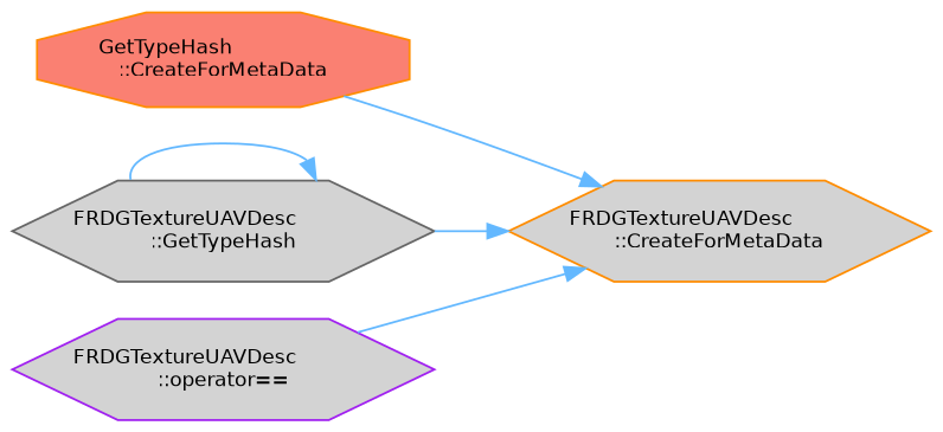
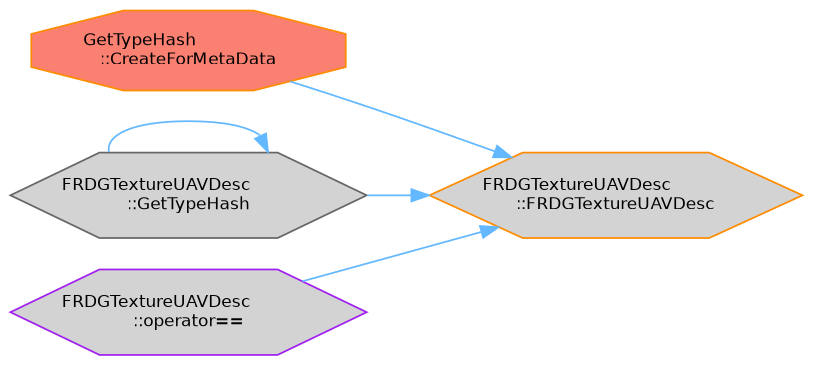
  digraph {
    rankdir=RL
    node [color=darkorange fillcolor=lightgrey fontname=Helvetica fontsize=10 shape=hexagon style=filled]
    edge [color=steelblue1 dir=back fontname=Helvetica fontsize=10 labelfontname=Helvetica labelfontsize=10 style=solid]
-   n1 [fontcolor=black height=0.2 label="FRDGTextureUAVDesc\l::CreateForMetaData" width=0.4]
+   n1 [fontcolor=black height=0.2 label="FRDGTextureUAVDesc\l::FRDGTextureUAVDesc" width=0.4]
    n2 [fillcolor=salmon height=0.2 label="GetTypeHash\l::CreateForMetaData" shape=octagon width=0.4]
    n3 [color=gray40 height=0.2 label="FRDGTextureUAVDesc\l::GetTypeHash" width=0.4]
    n4 [color=purple height=0.2 label="FRDGTextureUAVDesc\l::operator==" width=0.4]
    n1 -> n2
    n1 -> n3
    n1 -> n4
    n3 -> n3
  }
